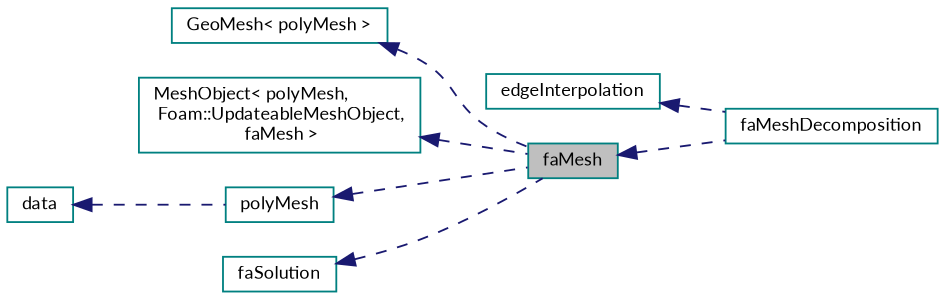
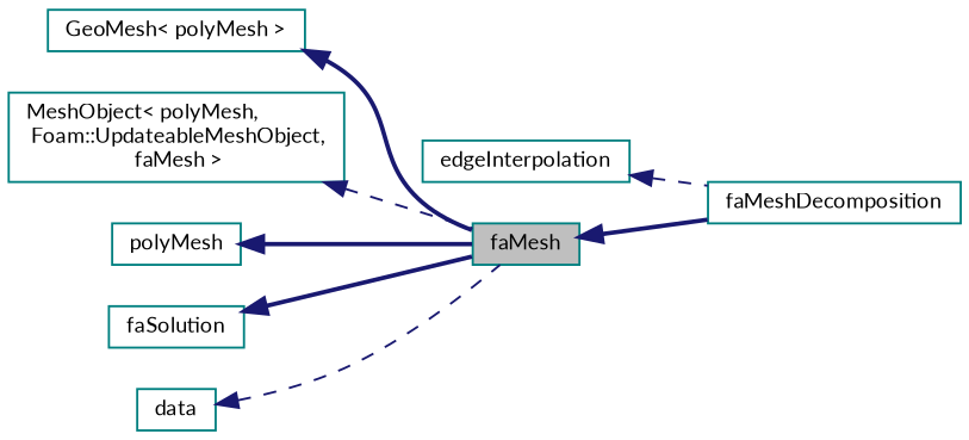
  digraph {
    fontname=Lato
    rankdir=LR
    node [color=teal fontname=Lato fontsize=10 shape=record]
    edge [color=midnightblue dir=back fontname=Lato fontsize=10 labelfontname=Helvetica labelfontsize=10 style=dashed]
    n1 [fillcolor=grey75 fontcolor=black height=0.2 label=faMesh style=filled width=0.4]
    n2 [height=0.2 label=faMeshDecomposition width=0.4]
    n3 [height=0.2 label="GeoMesh\< polyMesh \>" width=0.4]
    n4 [height=0.2 label="MeshObject\< polyMesh,\l Foam::UpdateableMeshObject,\l faMesh \>" width=0.4]
    n5 [height=0.2 label=polyMesh width=0.4]
    n6 [height=0.2 label=edgeInterpolation width=0.4]
    n7 [height=0.2 label=faSolution width=0.4]
    n8 [height=0.2 label=data width=0.4]
-   n1 -> n2
-   n3 -> n1
+   n1 -> n2 [style=bold]
+   n3 -> n1 [style=bold]
    n4 -> n1
-   n5 -> n1
+   n5 -> n1 [style=bold]
    n6 -> n2
-   n7 -> n1
-   n8 -> n5
+   n7 -> n1 [style=bold]
+   n8 -> n1
  }
